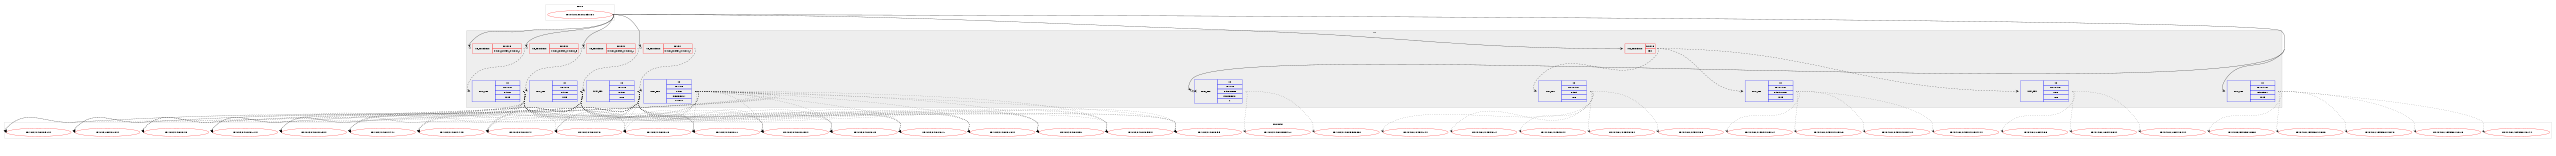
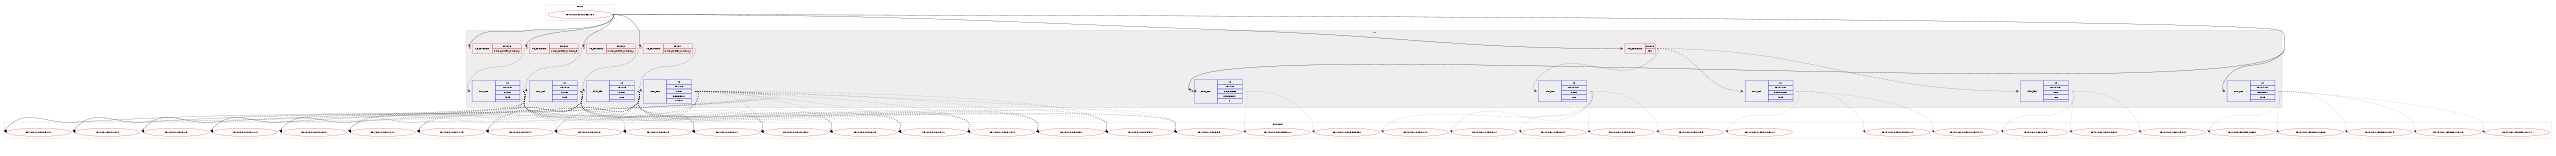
  digraph {
    compound=true
    concentrate=true
    fontname=Lato
    fontsize=10
    newrank=true
    rankdir=TB
    ranksep=1.5
    node [color=red fontname=Lato fontsize=10]
    edge [arrowhead=vee fontname=Lato headport=w style=dotted tailport=e weight=100]
    n1 [label="dev-python/paho-mqtt-1.3.1" width=4]
    n2 [color=blue label=<<TABLE BORDER="0" CELLBORDER="1" CELLSPACING="0" CELLPADDING="4" WIDTH="220"><TR><TD ROWSPAN="6" CELLPADDING="30">pack_dep</TD></TR><TR><TD WIDTH="110">no</TD></TR><TR><TD>dev-python</TD></TR><TR><TD>pytest-runner</TD></TR><TR><TD>none</TD></TR><TR><TD></TD></TR></TABLE>> shape=none]
    n3 [color=blue label=<<TABLE BORDER="0" CELLBORDER="1" CELLSPACING="0" CELLPADDING="4" WIDTH="220"><TR><TD ROWSPAN="6" CELLPADDING="30">pack_dep</TD></TR><TR><TD WIDTH="110">no</TD></TR><TR><TD>dev-python</TD></TR><TR><TD>mock</TD></TR><TR><TD>none</TD></TR><TR><TD></TD></TR></TABLE>> shape=none]
    n4 [color=blue label=<<TABLE BORDER="0" CELLBORDER="1" CELLSPACING="0" CELLPADDING="4" WIDTH="220"><TR><TD ROWSPAN="6" CELLPADDING="30">pack_dep</TD></TR><TR><TD WIDTH="110">no</TD></TR><TR><TD>dev-python</TD></TR><TR><TD>pytest</TD></TR><TR><TD>none</TD></TR><TR><TD></TD></TR></TABLE>> shape=none]
    n5 [label=<<TABLE BORDER="0" CELLBORDER="1" CELLSPACING="0" CELLPADDING="4"><TR><TD ROWSPAN="3" CELLPADDING="10">use_conditional</TD></TR><TR><TD>positive</TD></TR><TR><TD>test</TD></TR></TABLE>> shape=none]
    n6 [color=blue label=<<TABLE BORDER="0" CELLBORDER="1" CELLSPACING="0" CELLPADDING="4" WIDTH="220"><TR><TD ROWSPAN="6" CELLPADDING="30">pack_dep</TD></TR><TR><TD WIDTH="110">no</TD></TR><TR><TD>dev-python</TD></TR><TR><TD>setuptools</TD></TR><TR><TD>none</TD></TR><TR><TD></TD></TR></TABLE>> shape=none]
    n7 [color=blue label=<<TABLE BORDER="0" CELLBORDER="1" CELLSPACING="0" CELLPADDING="4" WIDTH="220"><TR><TD ROWSPAN="6" CELLPADDING="30">pack_dep</TD></TR><TR><TD WIDTH="110">no</TD></TR><TR><TD>dev-lang</TD></TR><TR><TD>python</TD></TR><TR><TD>greaterequal</TD></TR><TR><TD>2.7.5-r2</TD></TR></TABLE>> shape=none]
    n8 [label=<<TABLE BORDER="0" CELLBORDER="1" CELLSPACING="0" CELLPADDING="4"><TR><TD ROWSPAN="3" CELLPADDING="10">use_conditional</TD></TR><TR><TD>positive</TD></TR><TR><TD>python_targets_python2_7</TD></TR></TABLE>> shape=none]
    n9 [color=blue label=<<TABLE BORDER="0" CELLBORDER="1" CELLSPACING="0" CELLPADDING="4" WIDTH="220"><TR><TD ROWSPAN="6" CELLPADDING="30">pack_dep</TD></TR><TR><TD WIDTH="110">no</TD></TR><TR><TD>dev-lang</TD></TR><TR><TD>python</TD></TR><TR><TD>none</TD></TR><TR><TD></TD></TR></TABLE>> shape=none]
    n10 [label=<<TABLE BORDER="0" CELLBORDER="1" CELLSPACING="0" CELLPADDING="4"><TR><TD ROWSPAN="3" CELLPADDING="10">use_conditional</TD></TR><TR><TD>positive</TD></TR><TR><TD>python_targets_python3_4</TD></TR></TABLE>> shape=none]
    n11 [color=blue label=<<TABLE BORDER="0" CELLBORDER="1" CELLSPACING="0" CELLPADDING="4" WIDTH="220"><TR><TD ROWSPAN="6" CELLPADDING="30">pack_dep</TD></TR><TR><TD WIDTH="110">no</TD></TR><TR><TD>dev-lang</TD></TR><TR><TD>python</TD></TR><TR><TD>none</TD></TR><TR><TD></TD></TR></TABLE>> shape=none]
    n12 [label=<<TABLE BORDER="0" CELLBORDER="1" CELLSPACING="0" CELLPADDING="4"><TR><TD ROWSPAN="3" CELLPADDING="10">use_conditional</TD></TR><TR><TD>positive</TD></TR><TR><TD>python_targets_python3_5</TD></TR></TABLE>> shape=none]
    n13 [color=blue label=<<TABLE BORDER="0" CELLBORDER="1" CELLSPACING="0" CELLPADDING="4" WIDTH="220"><TR><TD ROWSPAN="6" CELLPADDING="30">pack_dep</TD></TR><TR><TD WIDTH="110">no</TD></TR><TR><TD>dev-lang</TD></TR><TR><TD>python</TD></TR><TR><TD>none</TD></TR><TR><TD></TD></TR></TABLE>> shape=none]
    n14 [label=<<TABLE BORDER="0" CELLBORDER="1" CELLSPACING="0" CELLPADDING="4"><TR><TD ROWSPAN="3" CELLPADDING="10">use_conditional</TD></TR><TR><TD>positive</TD></TR><TR><TD>python_targets_python3_6</TD></TR></TABLE>> shape=none]
    n15 [color=blue label=<<TABLE BORDER="0" CELLBORDER="1" CELLSPACING="0" CELLPADDING="4" WIDTH="220"><TR><TD ROWSPAN="6" CELLPADDING="30">pack_dep</TD></TR><TR><TD WIDTH="110">no</TD></TR><TR><TD>dev-lang</TD></TR><TR><TD>python-exec</TD></TR><TR><TD>greaterequal</TD></TR><TR><TD>2</TD></TR></TABLE>> shape=none]
    n16 [label="dev-python/mock-1.0.1-r2" width=4]
    n17 [label="dev-python/mock-1.3.0-r2" width=4]
    n18 [label="dev-python/mock-2.0.0" width=4]
    n19 [label="dev-python/pytest-3.10.1" width=4]
    n20 [label="dev-python/pytest-3.2.2" width=4]
    n21 [label="dev-python/pytest-3.4.2" width=4]
    n22 [label="dev-python/pytest-4.2.1" width=4]
    n23 [label="dev-python/pytest-4.3.0" width=4]
    n24 [label="dev-python/pytest-runner-2.11.1" width=4]
    n25 [label="dev-python/pytest-runner-2.6.2" width=4]
-   n26 [label="dev-python/pytest-runner-4.0" width=4]
    n27 [label="dev-python/pytest-runner-4.2" width=4]
    n28 [label="dev-python/setuptools-36.7.2" width=4]
    n29 [label="dev-python/setuptools-40.6.3" width=4]
    n30 [label="dev-python/setuptools-40.7.3" width=4]
    n31 [label="dev-python/setuptools-40.8.0" width=4]
    n32 [label="dev-runner/setuptools-9999" width=4]
    n33 [label="dev-lang/python-2.7.15" width=4]
    n34 [label="dev-lang/python-2.7.16" width=4]
    n35 [label="dev-lang/python-3.4.5-r1" width=4]
    n36 [label="dev-lang/python-3.4.6-r1" width=4]
    n37 [label="dev-lang/python-3.4.8" width=4]
    n38 [label="dev-lang/mock-3.4.8-r1" width=4]
    n39 [label="dev-lang/python-3.5.4-r1" width=4]
    n40 [label="dev-lang/python-3.5.5" width=4]
    n41 [label="dev-lang/python-3.5.5-r1" width=4]
    n42 [label="dev-lang/python-3.5.6" width=4]
    n43 [label="dev-lang/python-3.6.3-r1" width=4]
    n44 [label="dev-lang/python-3.6.4" width=4]
    n45 [label="dev-lang/python-3.6.5" width=4]
    n46 [label="dev-lang/python-3.6.5-r1" width=4]
    n47 [label="dev-lang/python-3.6.6" width=4]
    n48 [label="dev-lang/python-3.6.8" width=4]
    n49 [label="dev-lang/python-3.7.0" width=4]
    n50 [label="dev-lang/python-3.7.2" width=4]
    n51 [label="dev-lang/python-exec-2.4.6" width=4]
    n52 [label="dev-lang/python-exec-9999" width=4]
    subgraph cluster_1 {
      color=gray
      label=<<i>ebuild</i>>
      rank=same
      n1
    }
    subgraph cluster_2 {
      color=gray
      label=<<i>dependencies</i>>
      subgraph cluster_3 {
        color=gray
        fillcolor="#eeeeee"
        label=<<i>compile</i>>
        style=filled
        subgraph sub_4 {
          color=gray
          fillcolor="#eeeeee"
          label=<<i>compile</i>>
          style=filled
          n5
          subgraph sub_5 {
            color=gray
            fillcolor="#eeeeee"
            label=<<i>compile</i>>
            style=filled
            n2
          }
          subgraph sub_6 {
            color=gray
            fillcolor="#eeeeee"
            label=<<i>compile</i>>
            style=filled
            n3
          }
          subgraph sub_7 {
            color=gray
            fillcolor="#eeeeee"
            label=<<i>compile</i>>
            style=filled
            n4
          }
        }
        subgraph sub_8 {
          color=gray
          fillcolor="#eeeeee"
          label=<<i>compile</i>>
          style=filled
          n6
        }
      }
      subgraph cluster_9 {
        color=gray
        fillcolor="#eeeeee"
        label=<<i>compile and run</i>>
        style=filled
        subgraph sub_10 {
          color=gray
          fillcolor="#eeeeee"
          label=<<i>compile and run</i>>
          style=filled
          n8
          subgraph sub_11 {
            color=gray
            fillcolor="#eeeeee"
            label=<<i>compile and run</i>>
            style=filled
            n7
          }
        }
        subgraph sub_12 {
          color=gray
          fillcolor="#eeeeee"
          label=<<i>compile and run</i>>
          style=filled
          n10
          subgraph sub_13 {
            color=gray
            fillcolor="#eeeeee"
            label=<<i>compile and run</i>>
            style=filled
            n9
          }
        }
        subgraph sub_14 {
          color=gray
          fillcolor="#eeeeee"
          label=<<i>compile and run</i>>
          style=filled
          n12
          subgraph sub_15 {
            color=gray
            fillcolor="#eeeeee"
            label=<<i>compile and run</i>>
            style=filled
            n11
          }
        }
        subgraph sub_16 {
          color=gray
          fillcolor="#eeeeee"
          label=<<i>compile and run</i>>
          style=filled
          n14
          subgraph sub_17 {
            color=gray
            fillcolor="#eeeeee"
            label=<<i>compile and run</i>>
            style=filled
            n13
          }
        }
        subgraph sub_18 {
          color=gray
          fillcolor="#eeeeee"
          label=<<i>compile and run</i>>
          style=filled
          n15
        }
      }
      subgraph cluster_19 {
        color=gray
        fillcolor="#eeeeee"
        label=<<i>run</i>>
        style=filled
      }
    }
    subgraph cluster_20 {
      color=gray
      label=<<i>candidates</i>>
      rank=same
      subgraph sub_21 {
        color=black
        label=<<i>candidates</i>>
        nodesep=1
        rank=same
        n16
        n17
        n18
      }
      subgraph sub_22 {
        color=black
        label=<<i>candidates</i>>
        nodesep=1
        rank=same
        n19
        n20
        n21
        n22
        n23
      }
      subgraph sub_23 {
        color=black
        label=<<i>candidates</i>>
        nodesep=1
        rank=same
        n24
        n25
-       n26
        n27
      }
      subgraph sub_24 {
        color=black
        label=<<i>candidates</i>>
        nodesep=1
        rank=same
        n28
        n29
        n30
        n31
        n32
      }
      subgraph sub_25 {
        color=black
        label=<<i>candidates</i>>
        nodesep=1
        rank=same
        n33
        n34
        n35
        n36
        n37
        n38
        n39
        n40
        n41
        n42
        n43
        n44
        n45
        n46
        n47
        n48
        n49
        n50
      }
      subgraph sub_26 {
        color=black
        label=<<i>candidates</i>>
        nodesep=1
        rank=same
        n33
        n34
        n35
        n36
        n37
        n38
        n39
        n40
        n41
        n42
        n43
        n44
        n45
        n46
        n47
        n48
        n49
        n50
      }
      subgraph sub_27 {
        color=black
        label=<<i>candidates</i>>
        nodesep=1
        rank=same
        n33
        n34
        n35
        n36
        n37
        n38
        n39
        n40
        n41
        n42
        n43
        n44
        n45
        n46
        n47
        n48
        n49
        n50
      }
      subgraph sub_28 {
        color=black
        label=<<i>candidates</i>>
        nodesep=1
        rank=same
        n33
        n34
        n35
        n36
        n37
        n38
        n39
        n40
        n41
        n42
        n43
        n44
        n45
        n46
        n47
        n48
        n49
        n50
      }
      subgraph sub_29 {
        color=black
        label=<<i>candidates</i>>
        nodesep=1
        rank=same
        n51
        n52
      }
    }
    n1 -> n5 [style=solid weight=20]
    n1 -> n6 [style=solid weight=20]
    n1 -> n8 [arrowhead=odotvee style=solid weight=20]
    n1 -> n10 [arrowhead=odotvee style=solid weight=20]
    n1 -> n12 [arrowhead=odotvee style=solid weight=20]
    n1 -> n14 [arrowhead=odotvee style=solid weight=20]
    n1 -> n15 [arrowhead=odotvee style=solid weight=20]
    n2 -> n24
    n2 -> n25
-   n2 -> n26
    n2 -> n27
    n3 -> n16
    n3 -> n17
    n3 -> n18
    n4 -> n19
    n4 -> n20
    n4 -> n21
    n4 -> n22
    n4 -> n23
    n5 -> n2 [style=dashed weight=20]
    n5 -> n3 [style=dashed weight=20]
    n5 -> n4 [style=dashed weight=20]
    n6 -> n28
    n6 -> n29
    n6 -> n30
    n6 -> n31
    n6 -> n32
    n7 -> n33
    n7 -> n34
    n7 -> n35
    n7 -> n36
    n7 -> n37
    n7 -> n38
    n7 -> n39
    n7 -> n40
    n7 -> n41
    n7 -> n42
    n7 -> n43
    n7 -> n44
    n7 -> n45
    n7 -> n46
    n7 -> n47
    n7 -> n48
    n7 -> n49
    n7 -> n50
    n8 -> n7 [style=dashed weight=20]
    n9 -> n33
    n9 -> n34
    n9 -> n35
    n9 -> n36
    n9 -> n37
    n9 -> n38
    n9 -> n39
    n9 -> n40
    n9 -> n41
    n9 -> n42
    n9 -> n43
    n9 -> n44
    n9 -> n45
    n9 -> n46
    n9 -> n47
    n9 -> n48
    n9 -> n49
    n9 -> n50
    n10 -> n9 [style=dashed weight=20]
    n11 -> n33
    n11 -> n34
    n11 -> n35
    n11 -> n36
    n11 -> n37
    n11 -> n38
    n11 -> n39
    n11 -> n40
    n11 -> n41
    n11 -> n42
    n11 -> n43
    n11 -> n44
    n11 -> n45
    n11 -> n46
    n11 -> n47
    n11 -> n48
    n11 -> n49
    n11 -> n50
    n12 -> n11 [style=dashed weight=20]
    n13 -> n33
    n13 -> n34
    n13 -> n35
    n13 -> n36
    n13 -> n37
    n13 -> n38
    n13 -> n39
    n13 -> n40
    n13 -> n41
    n13 -> n42
    n13 -> n43
    n13 -> n44
    n13 -> n45
    n13 -> n46
    n13 -> n47
    n13 -> n48
    n13 -> n49
    n13 -> n50
    n14 -> n13 [style=dashed weight=20]
    n15 -> n51
    n15 -> n52
  }
